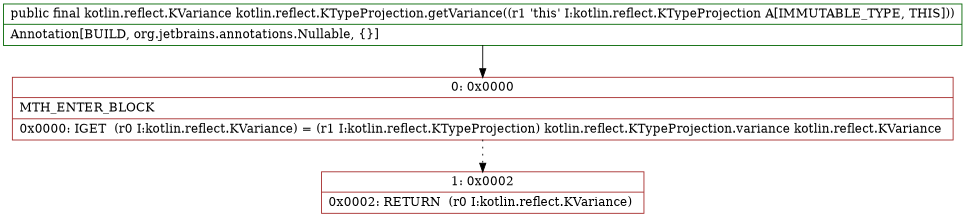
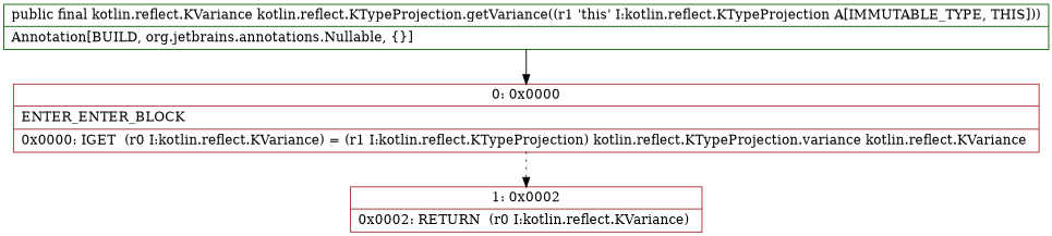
  digraph {
    node [shape=record color=brown]
-   n1 [label="{0\:\ 0x0000|MTH_ENTER_BLOCK\l|0x0000: IGET  (r0 I:kotlin.reflect.KVariance) = (r1 I:kotlin.reflect.KTypeProjection) kotlin.reflect.KTypeProjection.variance kotlin.reflect.KVariance \l}"]
+   n1 [label="{0\:\ 0x0000|ENTER_ENTER_BLOCK\l|0x0000: IGET  (r0 I:kotlin.reflect.KVariance) = (r1 I:kotlin.reflect.KTypeProjection) kotlin.reflect.KTypeProjection.variance kotlin.reflect.KVariance \l}"]
    n2 [label="{1\:\ 0x0002|0x0002: RETURN  (r0 I:kotlin.reflect.KVariance) \l}"]
    n3 [label="{public final kotlin.reflect.KVariance kotlin.reflect.KTypeProjection.getVariance((r1 'this' I:kotlin.reflect.KTypeProjection A[IMMUTABLE_TYPE, THIS]))  | Annotation[BUILD, org.jetbrains.annotations.Nullable, \{\}]\l}" color=darkgreen]
    n1 -> n2 [style=dotted]
    n3 -> n1 [style=solid]
  }
